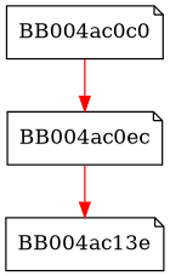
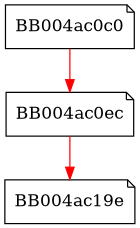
  digraph {
    splines=ortho
    node [shape=note]
    edge [color=red]
    BB004ac0c0
    BB004ac0ec
-   BB004ac13e
+   BB004ac13e [label=BB004ac19e]
    BB004ac0c0 -> BB004ac0ec
    BB004ac0ec -> BB004ac13e
  }
